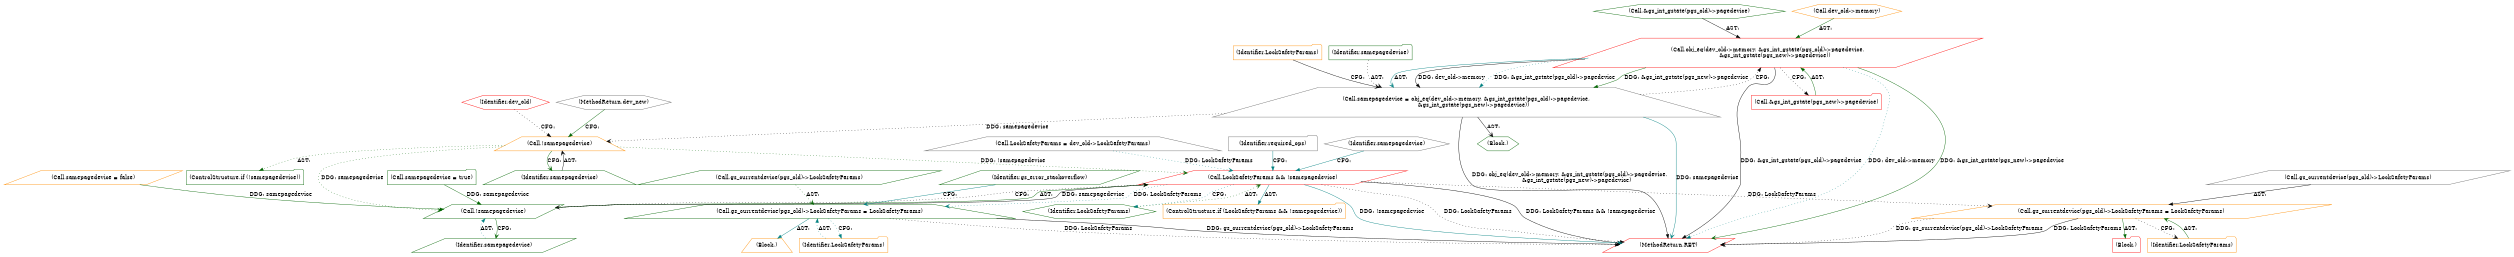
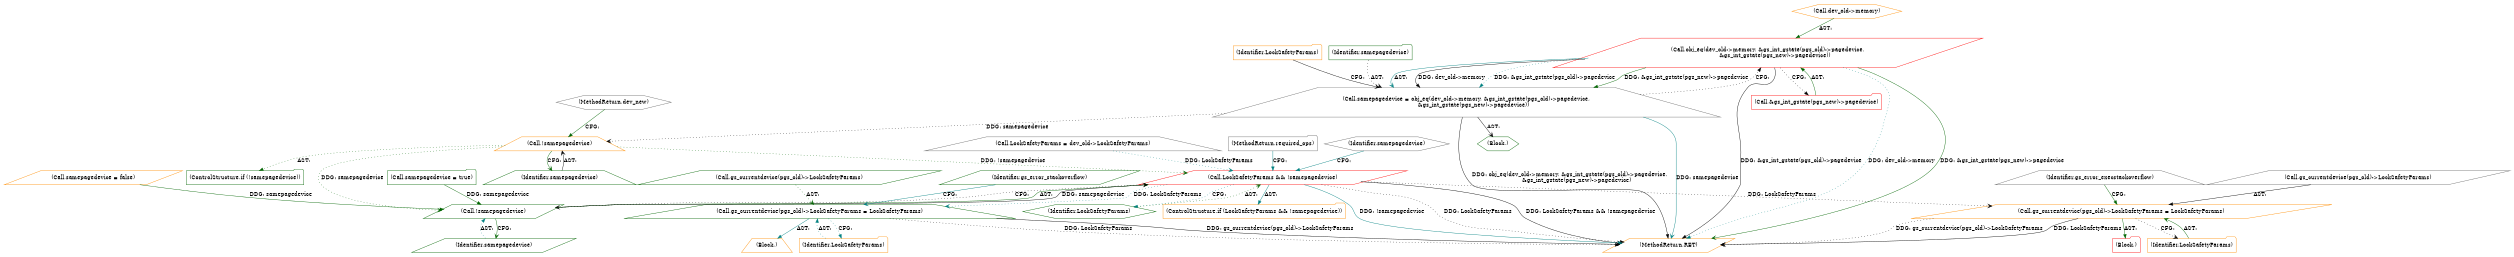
  digraph {
    node [color=darkgreen shape=parallelogram]
    edge [arrowhead=normal color=black style=solid]
    n1 [color=red label="(Call,obj_eq(dev_old->memory, &gs_int_gstate(pgs_old)->pagedevice,\n        &gs_int_gstate(pgs_new)->pagedevice))"]
    n2 [color=gray40 label="(Call,samepagedevice = obj_eq(dev_old->memory, &gs_int_gstate(pgs_old)->pagedevice,\n        &gs_int_gstate(pgs_new)->pagedevice))" shape=trapezium]
-   n3 [color=red label="(MethodReturn,RET)"]
+   n3 [color=darkorange label="(MethodReturn,RET)"]
    n4 [color=red label="(Call,&gs_int_gstate(pgs_new)->pagedevice)" shape=folder]
    n5 [color=darkorange label="(Call,!samepagedevice)" shape=trapezium]
    n6 [label="(Block,)" shape=hexagon]
    n7 [color=red label="(Call,LockSafetyParams && !samepagedevice)"]
    n8 [label="(Call,!samepagedevice)"]
    n9 [label="(ControlStructure,if (!samepagedevice))" shape=folder]
    n10 [label="(Identifier,samepagedevice)" shape=trapezium]
    n11 [label="(Call,gs_currentdevice(pgs_old)->LockSafetyParams = LockSafetyParams)" shape=trapezium]
    n12 [color=darkorange label="(Call,gs_currentdevice(pgs_old)->LockSafetyParams = LockSafetyParams)"]
    n13 [label="(Identifier,LockSafetyParams)" shape=hexagon]
    n14 [color=darkorange label="(ControlStructure,if (LockSafetyParams && !samepagedevice))" shape=folder]
    n15 [label="(Identifier,samepagedevice)"]
    n16 [color=darkorange label="(Block,)" shape=trapezium]
    n17 [color=darkorange label="(Identifier,LockSafetyParams)" shape=folder]
    n18 [color=red label="(Block,)" shape=folder]
    n19 [color=darkorange label="(Identifier,LockSafetyParams)" shape=folder]
-   n20 [label="(Call,&gs_int_gstate(pgs_old)->pagedevice)" shape=hexagon]
    n21 [label="(Call,samepagedevice = true)" shape=folder]
    n22 [color=gray40 label="(Call,LockSafetyParams = dev_old->LockSafetyParams)" shape=trapezium]
-   n23 [color=gray40 label="(Identifier,required_ops)" shape=folder]
+   n23 [color=gray40 label="(MethodReturn,required_ops)" shape=folder]
    n24 [label="(Call,gs_currentdevice(pgs_old)->LockSafetyParams)"]
-   n25 [color=red label="(Identifier,dev_old)" shape=hexagon]
    n26 [color=darkorange label="(Identifier,LockSafetyParams)" shape=folder]
    n27 [color=gray40 label="(MethodReturn,dev_new)" shape=hexagon]
    n28 [color=darkorange label="(Call,samepagedevice = false)"]
+   n29 [color=gray40 label="(Identifier,gs_error_execstackoverflow)" shape=trapezium]
    n30 [color=gray40 label="(Identifier,samepagedevice)" shape=hexagon]
    n31 [color=gray40 label="(Call,gs_currentdevice(pgs_old)->LockSafetyParams)"]
    n32 [label="(Identifier,gs_error_stackoverflow)"]
    n33 [label="(Identifier,samepagedevice)" shape=folder]
    n34 [color=darkorange label="(Call,dev_old->memory)" shape=hexagon]
    n1 -> n2 [arrowhead=vee color=teal label="AST: "]
    n1 -> n2 [label="DDG: dev_old->memory"]
    n1 -> n2 [color=teal label="DDG: &gs_int_gstate(pgs_old)->pagedevice" style=dotted]
    n1 -> n2 [color=darkgreen label="DDG: &gs_int_gstate(pgs_new)->pagedevice"]
    n1 -> n3 [label="DDG: &gs_int_gstate(pgs_old)->pagedevice"]
    n1 -> n3 [color=teal label="DDG: dev_old->memory" style=dotted]
    n1 -> n3 [arrowhead=vee color=darkgreen label="DDG: &gs_int_gstate(pgs_new)->pagedevice"]
    n1 -> n4 [label="CFG: " style=dotted]
    n2 -> n1 [label="CFG: " style=dotted]
    n2 -> n3 [arrowhead=vee color=teal label="DDG: samepagedevice"]
    n2 -> n3 [label="DDG: obj_eq(dev_old->memory, &gs_int_gstate(pgs_old)->pagedevice,\n        &gs_int_gstate(pgs_new)->pagedevice)"]
    n2 -> n5 [arrowhead=vee label="DDG: samepagedevice" style=dotted]
    n2 -> n6 [arrowhead=vee label="AST: "]
    n4 -> n1 [color=darkgreen label="AST: "]
    n5 -> n7 [arrowhead=vee color=darkgreen label="DDG: !samepagedevice" style=dotted]
    n5 -> n8 [arrowhead=vee color=darkgreen label="DDG: samepagedevice" style=dotted]
    n5 -> n9 [color=darkgreen label="AST: " style=dotted]
    n5 -> n10 [arrowhead=vee color=darkgreen label="CFG: "]
    n7 -> n3 [label="DDG: LockSafetyParams" style=dotted]
    n7 -> n3 [arrowhead=vee label="DDG: LockSafetyParams && !samepagedevice"]
    n7 -> n3 [color=teal label="DDG: !samepagedevice"]
    n7 -> n8 [arrowhead=vee label="CFG: " style=dotted]
    n7 -> n11 [arrowhead=vee color=teal label="DDG: LockSafetyParams" style=dotted]
    n7 -> n12 [arrowhead=vee label="DDG: LockSafetyParams" style=dotted]
    n7 -> n13 [color=teal label="CFG: " style=dotted]
    n7 -> n14 [color=teal label="AST: "]
    n8 -> n7 [color=darkgreen label="AST: "]
    n8 -> n7 [arrowhead=vee label="DDG: samepagedevice"]
    n8 -> n15 [arrowhead=vee color=darkgreen label="CFG: "]
    n10 -> n5 [arrowhead=vee label="AST: "]
    n11 -> n3 [label="DDG: LockSafetyParams" style=dotted]
    n11 -> n3 [arrowhead=vee label="DDG: gs_currentdevice(pgs_old)->LockSafetyParams"]
    n11 -> n16 [color=teal label="AST: "]
    n11 -> n17 [color=teal label="CFG: " style=dotted]
    n12 -> n3 [arrowhead=vee label="DDG: gs_currentdevice(pgs_old)->LockSafetyParams" style=dotted]
    n12 -> n3 [arrowhead=vee label="DDG: LockSafetyParams"]
    n12 -> n18 [color=darkgreen label="AST: "]
    n12 -> n19 [arrowhead=vee label="CFG: " style=dotted]
    n13 -> n7 [arrowhead=vee color=darkgreen label="AST: " style=dotted]
    n15 -> n8 [color=teal label="AST: " style=dotted]
    n17 -> n11 [color=teal label="AST: " style=dotted]
    n19 -> n12 [arrowhead=vee color=darkgreen label="AST: "]
-   n20 -> n1 [label="AST: "]
    n21 -> n8 [color=darkgreen label="DDG: samepagedevice"]
    n22 -> n7 [arrowhead=vee color=teal label="DDG: LockSafetyParams" style=dotted]
    n23 -> n7 [color=teal label="CFG: "]
    n24 -> n11 [arrowhead=vee color=darkgreen label="AST: " style=dotted]
-   n25 -> n5 [label="CFG: " style=dotted]
    n26 -> n2 [arrowhead=vee label="CFG: "]
    n27 -> n5 [color=darkgreen label="CFG: "]
    n28 -> n8 [color=darkgreen label="DDG: samepagedevice"]
+   n29 -> n12 [color=darkgreen label="CFG: "]
    n30 -> n7 [color=teal label="CFG: "]
    n31 -> n12 [label="AST: "]
    n32 -> n11 [arrowhead=vee color=teal label="CFG: "]
    n33 -> n2 [arrowhead=vee label="AST: " style=dotted]
    n34 -> n1 [color=darkgreen label="AST: "]
  }
